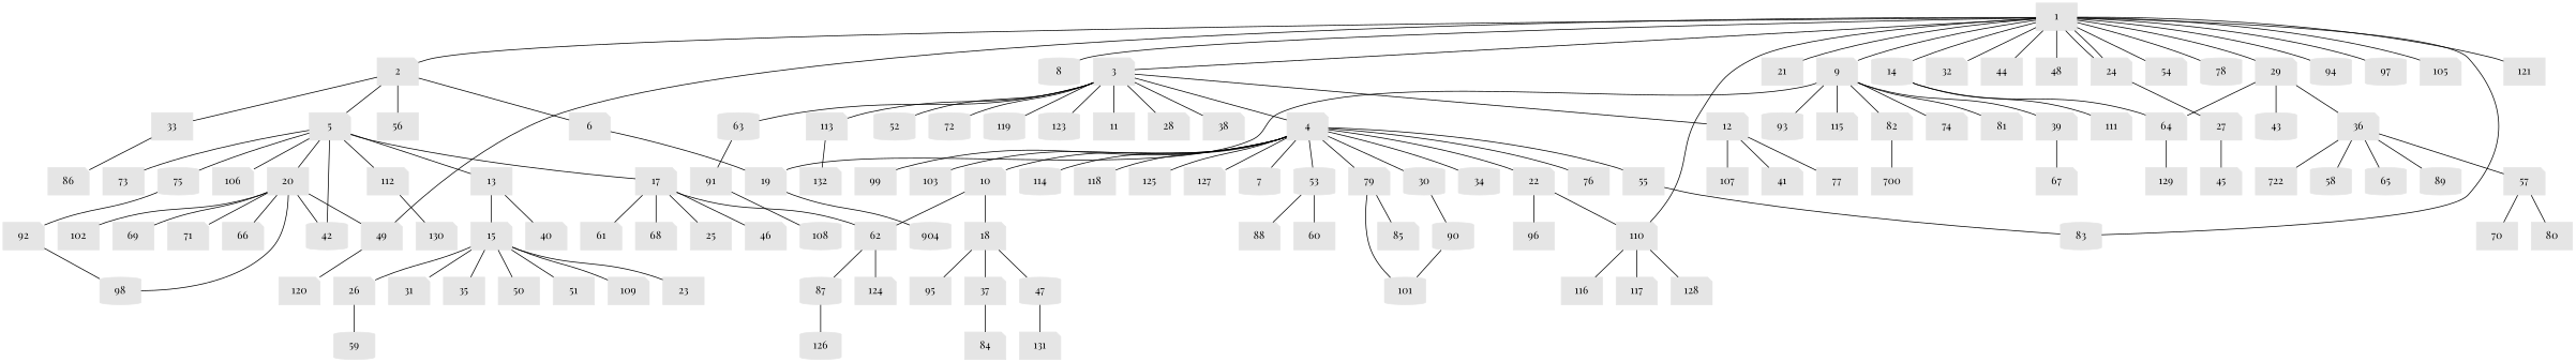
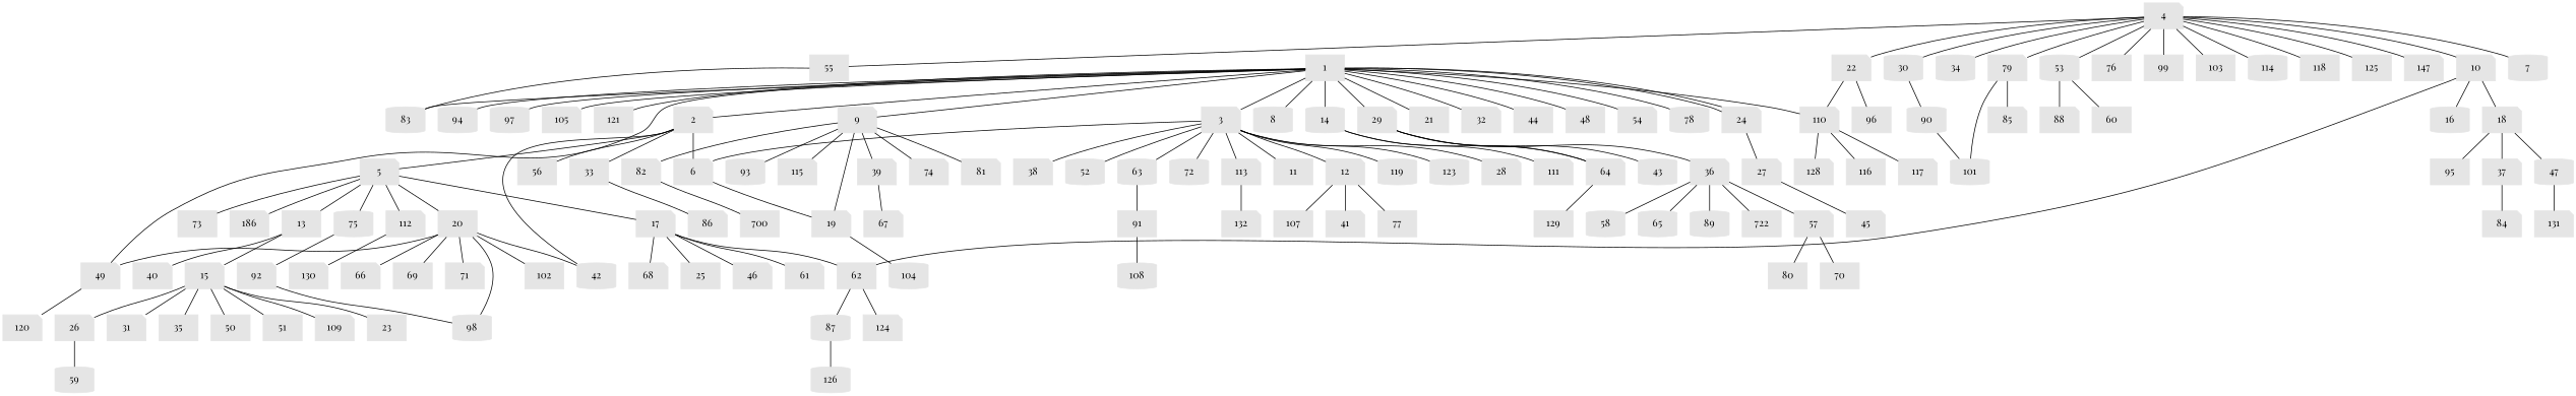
  graph {
    fontname="Playfair Display"
    node [color=gray90 fontname="Playfair Display" shape=note style=filled]
    edge [fontname="Playfair Display"]
    1 [shape=box]
    2
    3
    8 [shape=cylinder]
    9
    14 [shape=cylinder]
    21 [shape=box]
    24
    29
    32
    44 [shape=box]
    48 [shape=box]
    49
    54
    78 [shape=cylinder]
    83 [shape=cylinder]
    94 [shape=cylinder]
    97 [shape=cylinder]
    105
    110
    121 [shape=box]
    5
    6
    33 [shape=box]
    56 [shape=box]
    4
    11 [shape=box]
    12
    28
    38
    52 [shape=cylinder]
    63 [shape=cylinder]
    72 [shape=cylinder]
    113
    119 [shape=cylinder]
    123 [shape=cylinder]
    19
    39
    74
    81
    82
    93 [shape=cylinder]
    115
    64
    111
    27
    36
    43 [shape=cylinder]
    120
    116 [shape=box]
    117
    128
    13 [shape=box]
    17
    20 [shape=box]
    42 [shape=cylinder]
    73 [shape=box]
    75 [shape=cylinder]
-   106
+   106 [label=186]
    112
    86
    7 [shape=cylinder]
    10
    22
    30 [shape=cylinder]
    34 [shape=cylinder]
    53 [shape=cylinder]
    55 [shape=box]
    76 [shape=box]
    79
    99 [shape=box]
    103 [shape=box]
    114 [shape=cylinder]
    118 [shape=box]
    125 [shape=box]
-   127
+   127 [label=147]
    41
    77 [shape=box]
    107 [shape=box]
    91 [shape=box]
    132
+   16 [shape=cylinder]
    18
    62 [shape=box]
    96 [shape=box]
    90 [shape=cylinder]
    60 [shape=box]
    88
    85
    101 [shape=cylinder]
    15
    40
    25 [shape=box]
    46
    61
    68
    66
    69 [shape=box]
    71
    98 [shape=cylinder]
    102 [shape=box]
    92
    130
-   104 [shape=cylinder label=904]
+   104 [shape=cylinder]
    67
    n106 [label=700 shape=box]
    37
    47 [shape=cylinder]
    95 [shape=box]
    87 [shape=cylinder]
    124
    23 [shape=box]
    26
    31
    35 [shape=box]
    50 [shape=box]
    51 [shape=box]
    109
    129 [shape=box]
    59 [shape=cylinder]
    84
    131
    45
    57
    58 [shape=cylinder]
    65 [shape=cylinder]
    89 [shape=cylinder]
    n128 [label=722 shape=box]
    70 [shape=box]
    80 [shape=box]
    126 [shape=cylinder]
    108 [shape=cylinder]
    1 -- 2
    1 -- 3
    1 -- 8
    1 -- 9
    1 -- 14
    1 -- 21
    1 -- 24
    1 -- 24
    1 -- 29
    1 -- 32
    1 -- 44
    1 -- 48
    1 -- 49
    1 -- 54
    1 -- 78
    1 -- 83
    1 -- 94
    1 -- 97
    1 -- 105
    1 -- 110
    1 -- 121
    2 -- 5
    2 -- 6
    2 -- 33
    2 -- 56
-   3 -- 4
+   3 -- 6
    3 -- 11
    3 -- 12
    3 -- 28
    3 -- 38
    3 -- 52
    3 -- 63
    3 -- 72
    3 -- 113
    3 -- 119
    3 -- 123
    9 -- 19
    9 -- 39
    9 -- 74
    9 -- 81
    9 -- 82
    9 -- 93
    9 -- 115
    14 -- 64
    14 -- 111
    24 -- 27
    29 -- 64
    29 -- 36
    29 -- 43
    49 -- 120
    110 -- 116
    110 -- 117
    110 -- 128
    5 -- 13
    5 -- 17
    5 -- 20
-   5 -- 42
+   2 -- 42
    5 -- 73
    5 -- 75
    5 -- 106
    5 -- 112
    6 -- 19
    33 -- 86
    4 -- 7
    4 -- 10
    4 -- 22
    4 -- 30
    4 -- 34
    4 -- 53
    4 -- 55
    4 -- 76
    4 -- 79
    4 -- 99
    4 -- 103
    4 -- 114
    4 -- 118
    4 -- 125
    4 -- 127
    12 -- 41
    12 -- 77
    12 -- 107
    63 -- 91
    113 -- 132
    19 -- 104
    39 -- 67
    82 -- n106
    64 -- 129
    27 -- 45
    36 -- 57
    36 -- 58
    36 -- 65
    36 -- 89
    36 -- n128
    13 -- 15
    13 -- 40
    17 -- 62
    17 -- 25
    17 -- 46
    17 -- 61
    17 -- 68
    20 -- 49
    20 -- 42
    20 -- 66
    20 -- 69
    20 -- 71
    20 -- 98
    20 -- 102
    75 -- 92
    112 -- 130
+   10 -- 16
    10 -- 18
    10 -- 62
    22 -- 110
    22 -- 96
    30 -- 90
    53 -- 60
    53 -- 88
    55 -- 83
    79 -- 85
    79 -- 101
    91 -- 108
    18 -- 37
    18 -- 47
    18 -- 95
    62 -- 87
    62 -- 124
    90 -- 101
    15 -- 23
    15 -- 26
    15 -- 31
    15 -- 35
    15 -- 50
    15 -- 51
    15 -- 109
    92 -- 98
    37 -- 84
    47 -- 131
    87 -- 126
    26 -- 59
    57 -- 70
    57 -- 80
  }
